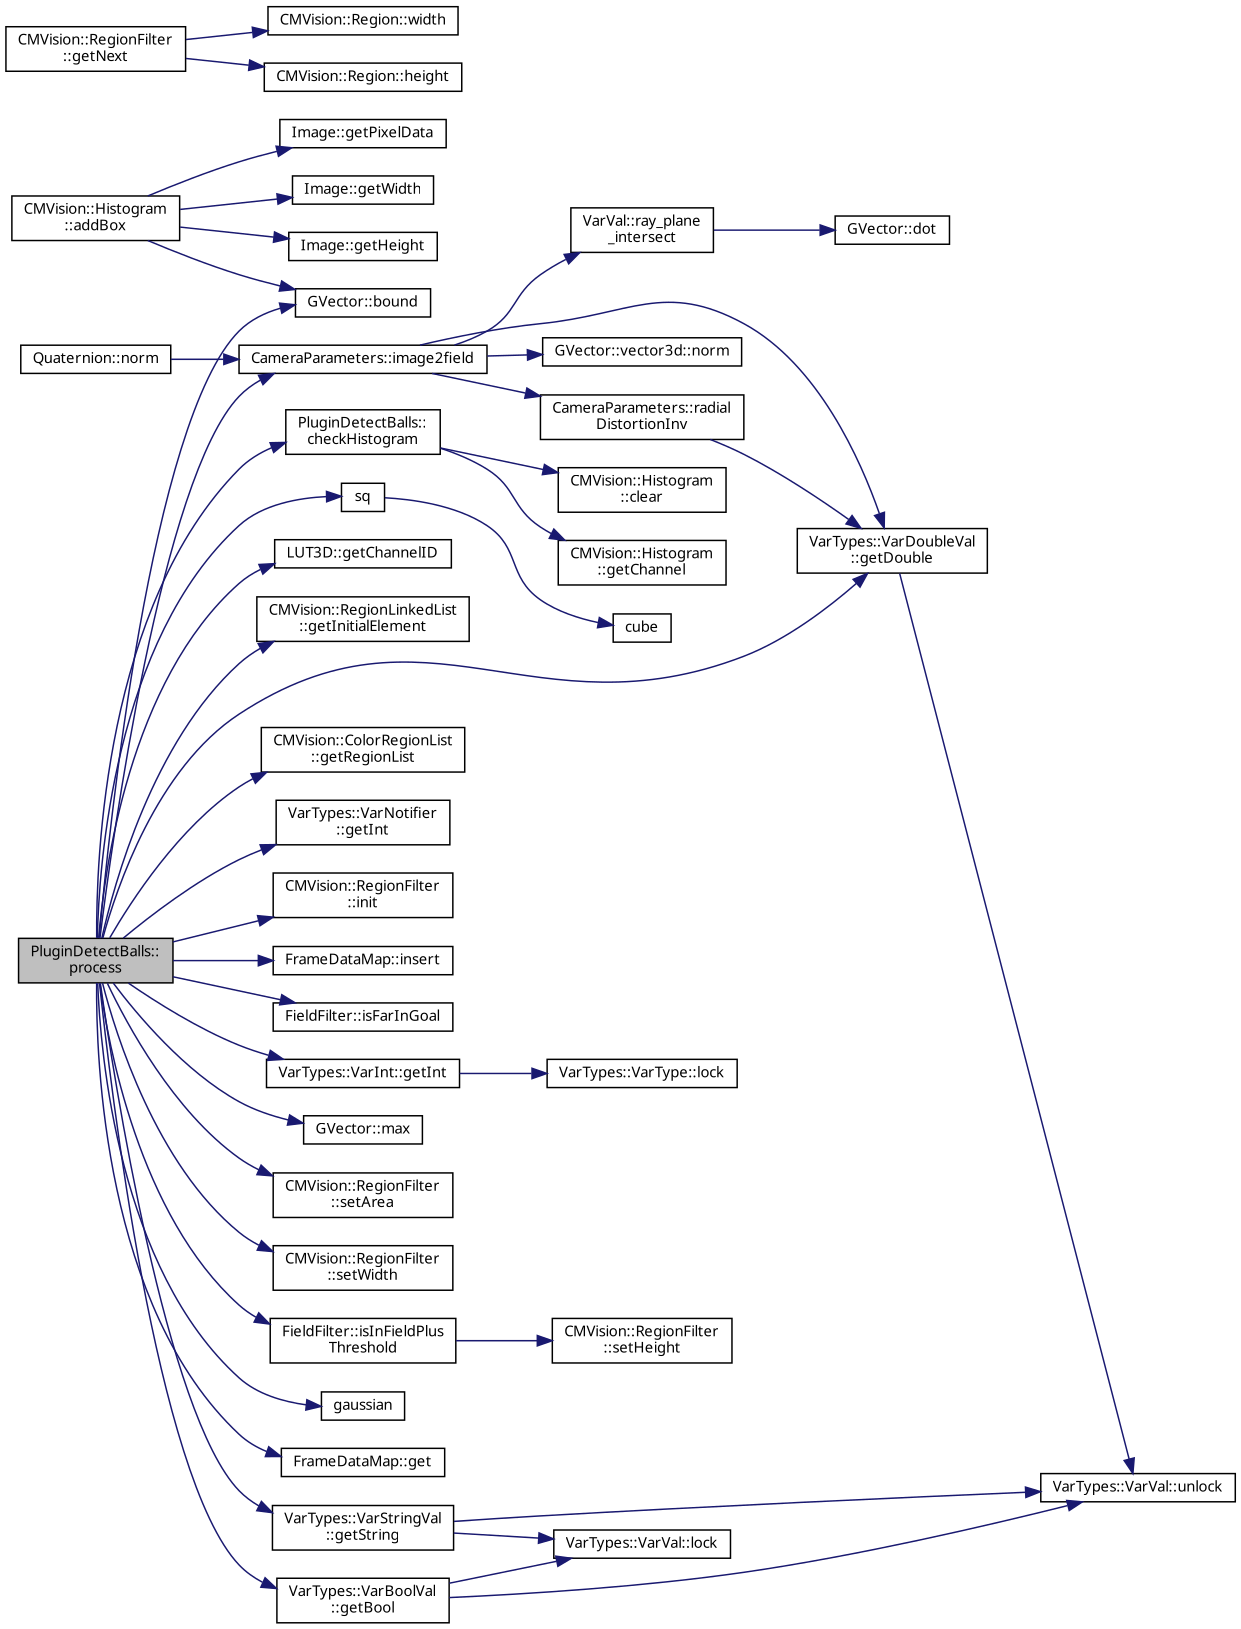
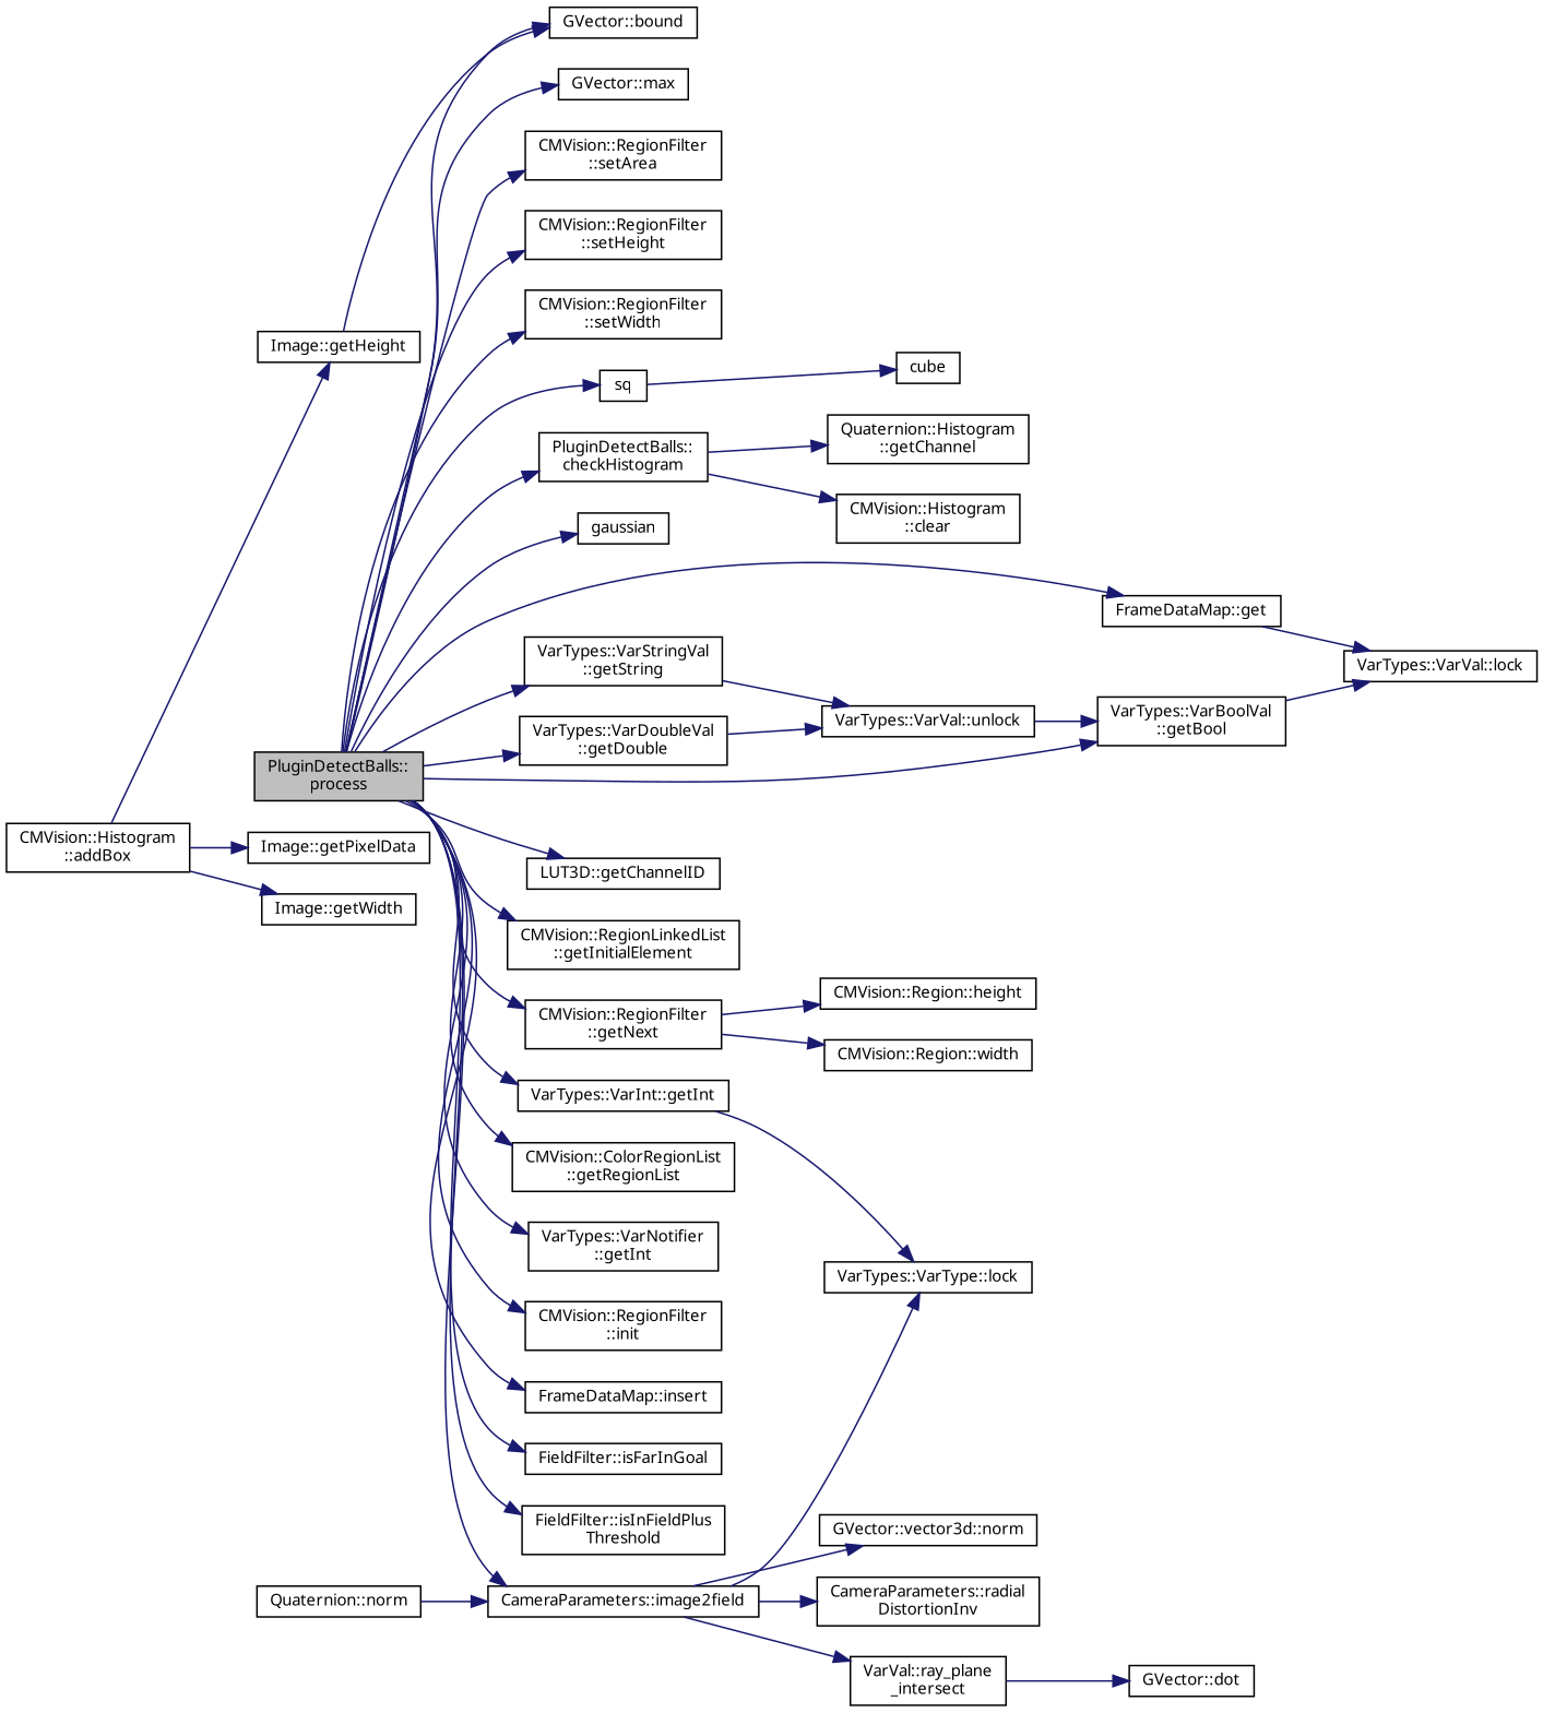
  digraph {
    fontname="Noto Sans"
    rankdir=LR
    node [color=black fillcolor=white fontname="Noto Sans" fontsize=10 shape=record style=filled]
    edge [color=midnightblue fontname="Noto Sans" fontsize=10 labelfontname=Helvetica labelfontsize=10 style=solid]
    n1 [fillcolor=grey75 fontcolor=black height=0.2 label="PluginDetectBalls::\lprocess" width=0.4]
    n2 [height=0.2 label="GVector::bound" width=0.4]
    n3 [height=0.2 label="PluginDetectBalls::\lcheckHistogram" width=0.4]
    n4 [height=0.2 label=gaussian width=0.4]
    n5 [height=0.2 label="FrameDataMap::get" width=0.4]
    n6 [height=0.2 label="VarTypes::VarBoolVal\l::getBool" width=0.4]
    n7 [height=0.2 label="LUT3D::getChannelID" width=0.4]
    n8 [height=0.2 label="VarTypes::VarDoubleVal\l::getDouble" width=0.4]
    n9 [height=0.2 label="CMVision::RegionLinkedList\l::getInitialElement" width=0.4]
    n10 [height=0.2 label="VarTypes::VarInt::getInt" width=0.4]
    n11 [height=0.2 label="CMVision::RegionFilter\l::getNext" width=0.4]
    n12 [height=0.2 label="CMVision::ColorRegionList\l::getRegionList" width=0.4]
    n13 [height=0.2 label="VarTypes::VarStringVal\l::getString" width=0.4]
    n14 [height=0.2 label="VarTypes::VarNotifier\l::getInt" width=0.4]
    n15 [height=0.2 label="CameraParameters::image2field" width=0.4]
    n16 [height=0.2 label="CMVision::RegionFilter\l::init" width=0.4]
    n17 [height=0.2 label="FrameDataMap::insert" width=0.4]
    n18 [height=0.2 label="FieldFilter::isFarInGoal" width=0.4]
    n19 [height=0.2 label="FieldFilter::isInFieldPlus\lThreshold" width=0.4]
    n20 [height=0.2 label="GVector::max" width=0.4]
    n21 [height=0.2 label="CMVision::RegionFilter\l::setArea" width=0.4]
    n22 [height=0.2 label="CMVision::RegionFilter\l::setHeight" width=0.4]
    n23 [height=0.2 label="CMVision::RegionFilter\l::setWidth" width=0.4]
    n24 [height=0.2 label=sq width=0.4]
    n25 [height=0.2 label="CMVision::Histogram\l::clear" width=0.4]
-   n26 [height=0.2 label="CMVision::Histogram\l::getChannel" width=0.4]
+   n26 [height=0.2 label="Quaternion::Histogram\l::getChannel" width=0.4]
    n27 [height=0.2 label="VarTypes::VarVal::lock" width=0.4]
    n28 [height=0.2 label="VarTypes::VarVal::unlock" width=0.4]
    n29 [height=0.2 label="VarTypes::VarType::lock" width=0.4]
    n30 [height=0.2 label="CMVision::Region::width" width=0.4]
    n31 [height=0.2 label="CMVision::Region::height" width=0.4]
    n32 [height=0.2 label="GVector::vector3d::norm" width=0.4]
    n33 [height=0.2 label="CameraParameters::radial\lDistortionInv" width=0.4]
    n34 [height=0.2 label="VarVal::ray_plane\l_intersect" width=0.4]
    n35 [height=0.2 label=cube width=0.4]
    n36 [height=0.2 label="CMVision::Histogram\l::addBox" width=0.4]
    n37 [height=0.2 label="Image::getPixelData" width=0.4]
    n38 [height=0.2 label="Image::getWidth" width=0.4]
    n39 [height=0.2 label="Image::getHeight" width=0.4]
    n40 [height=0.2 label="Quaternion::norm" width=0.4]
    n41 [height=0.2 label="GVector::dot" width=0.4]
    n1 -> n2
    n1 -> n3
    n1 -> n4
    n1 -> n5
    n1 -> n6
    n1 -> n7
    n1 -> n8
    n1 -> n9
    n1 -> n10
+   n1 -> n11
    n1 -> n12
    n1 -> n13
    n1 -> n14
    n1 -> n15
    n1 -> n16
    n1 -> n17
    n1 -> n18
    n1 -> n19
    n1 -> n20
    n1 -> n21
-   n19 -> n22
+   n1 -> n22
    n1 -> n23
    n1 -> n24
    n3 -> n25
    n3 -> n26
    n6 -> n27
-   n6 -> n28
+   n28 -> n6
    n8 -> n28
    n10 -> n29
    n11 -> n30
    n11 -> n31
-   n13 -> n27
+   n5 -> n27
    n13 -> n28
-   n15 -> n8
+   n15 -> n29
    n15 -> n32
    n15 -> n33
    n15 -> n34
    n24 -> n35
-   n33 -> n8
    n34 -> n41
-   n36 -> n2
+   n39 -> n2
    n36 -> n37
    n36 -> n38
    n36 -> n39
    n40 -> n15
  }
